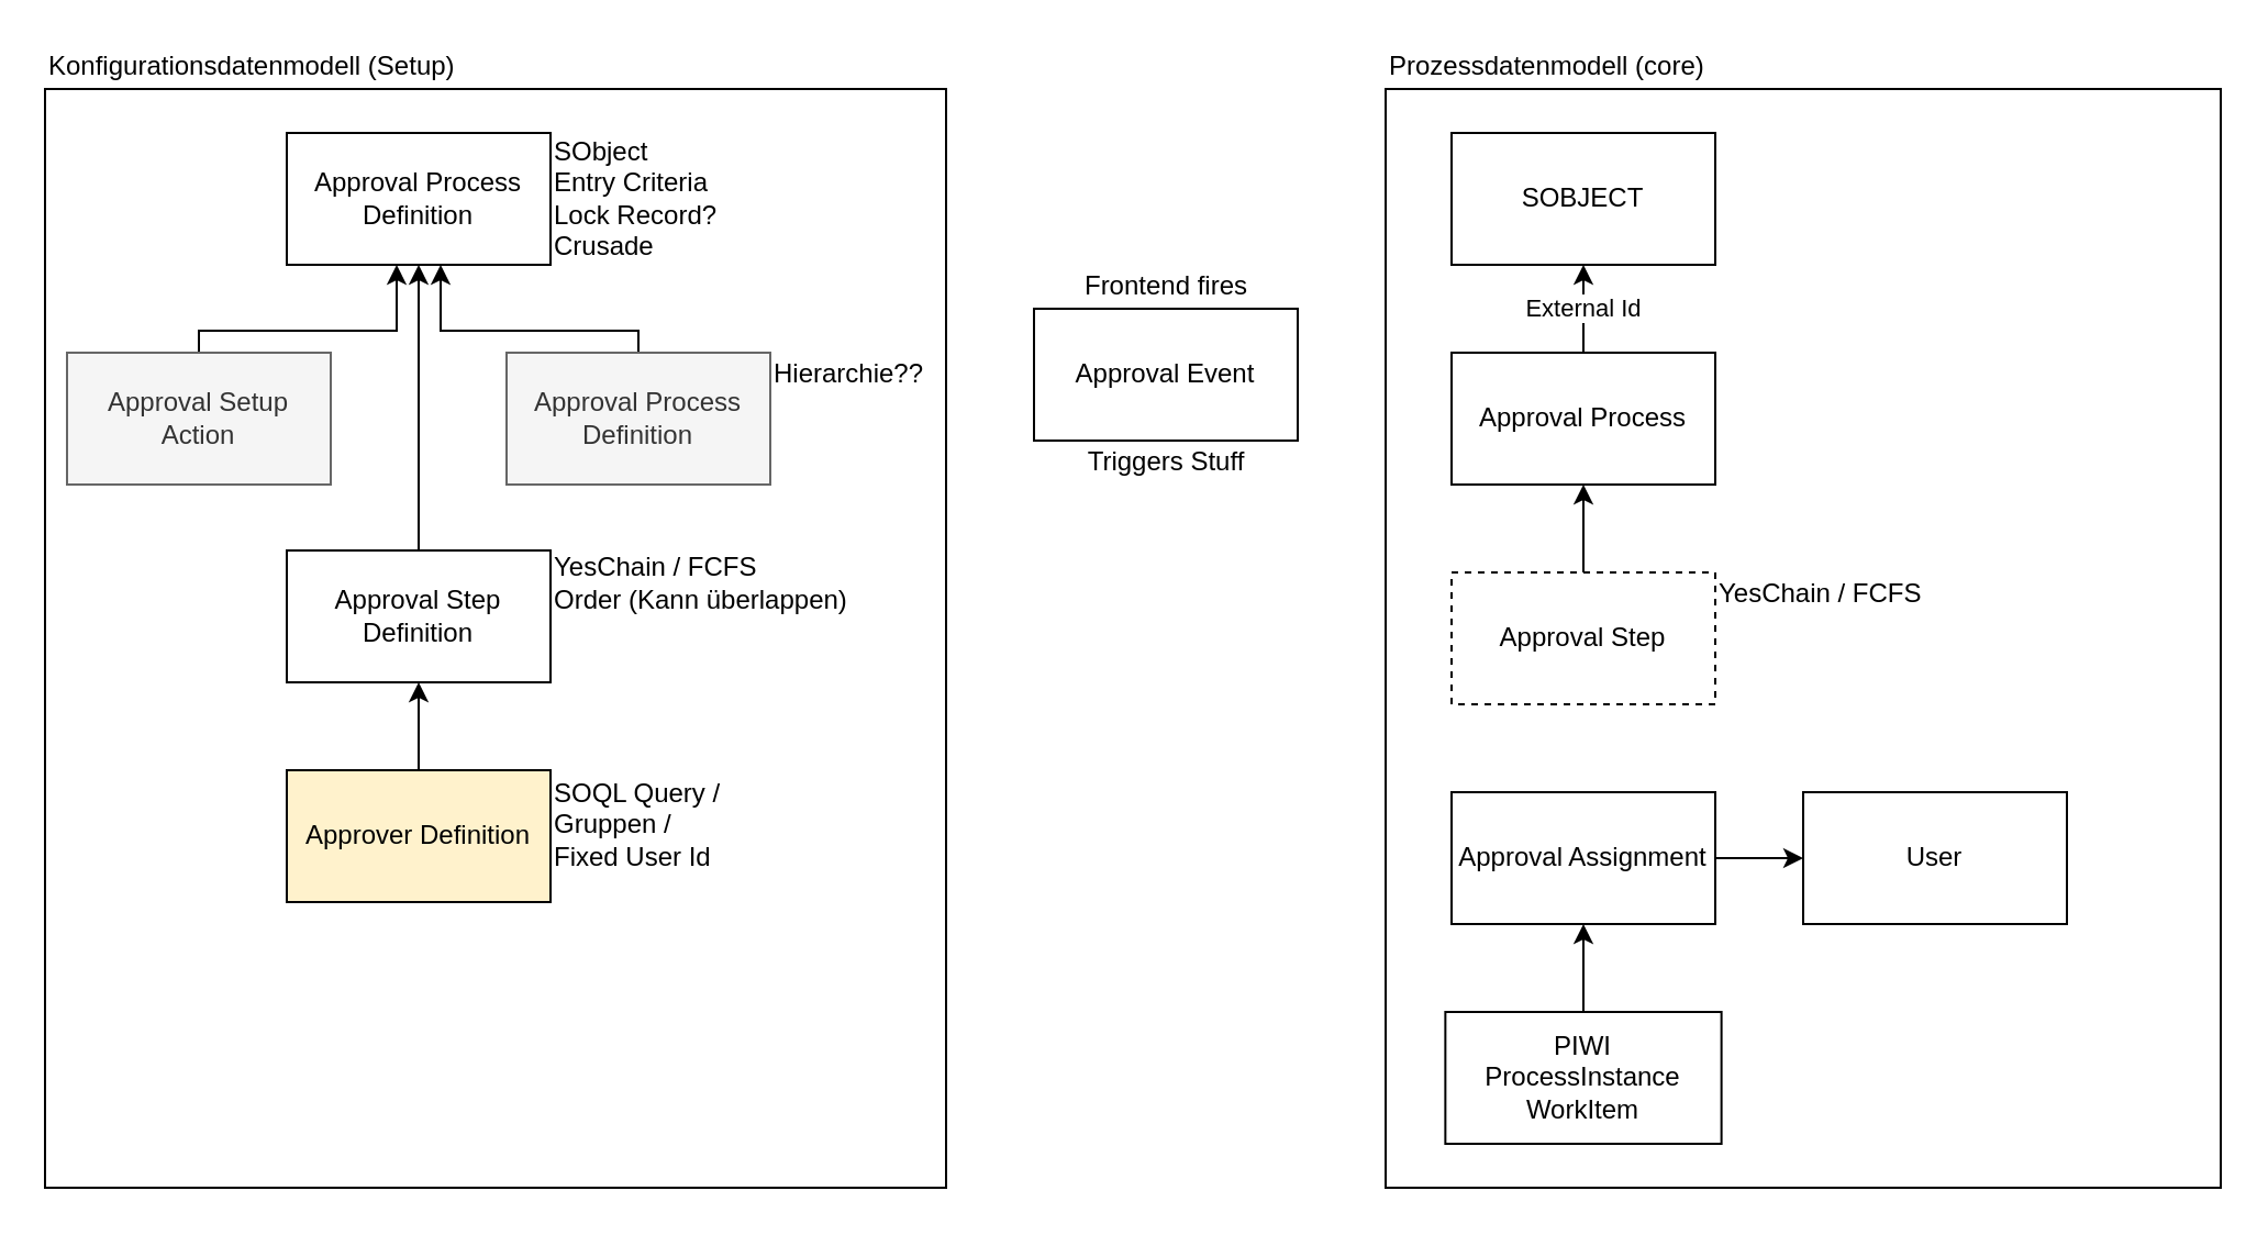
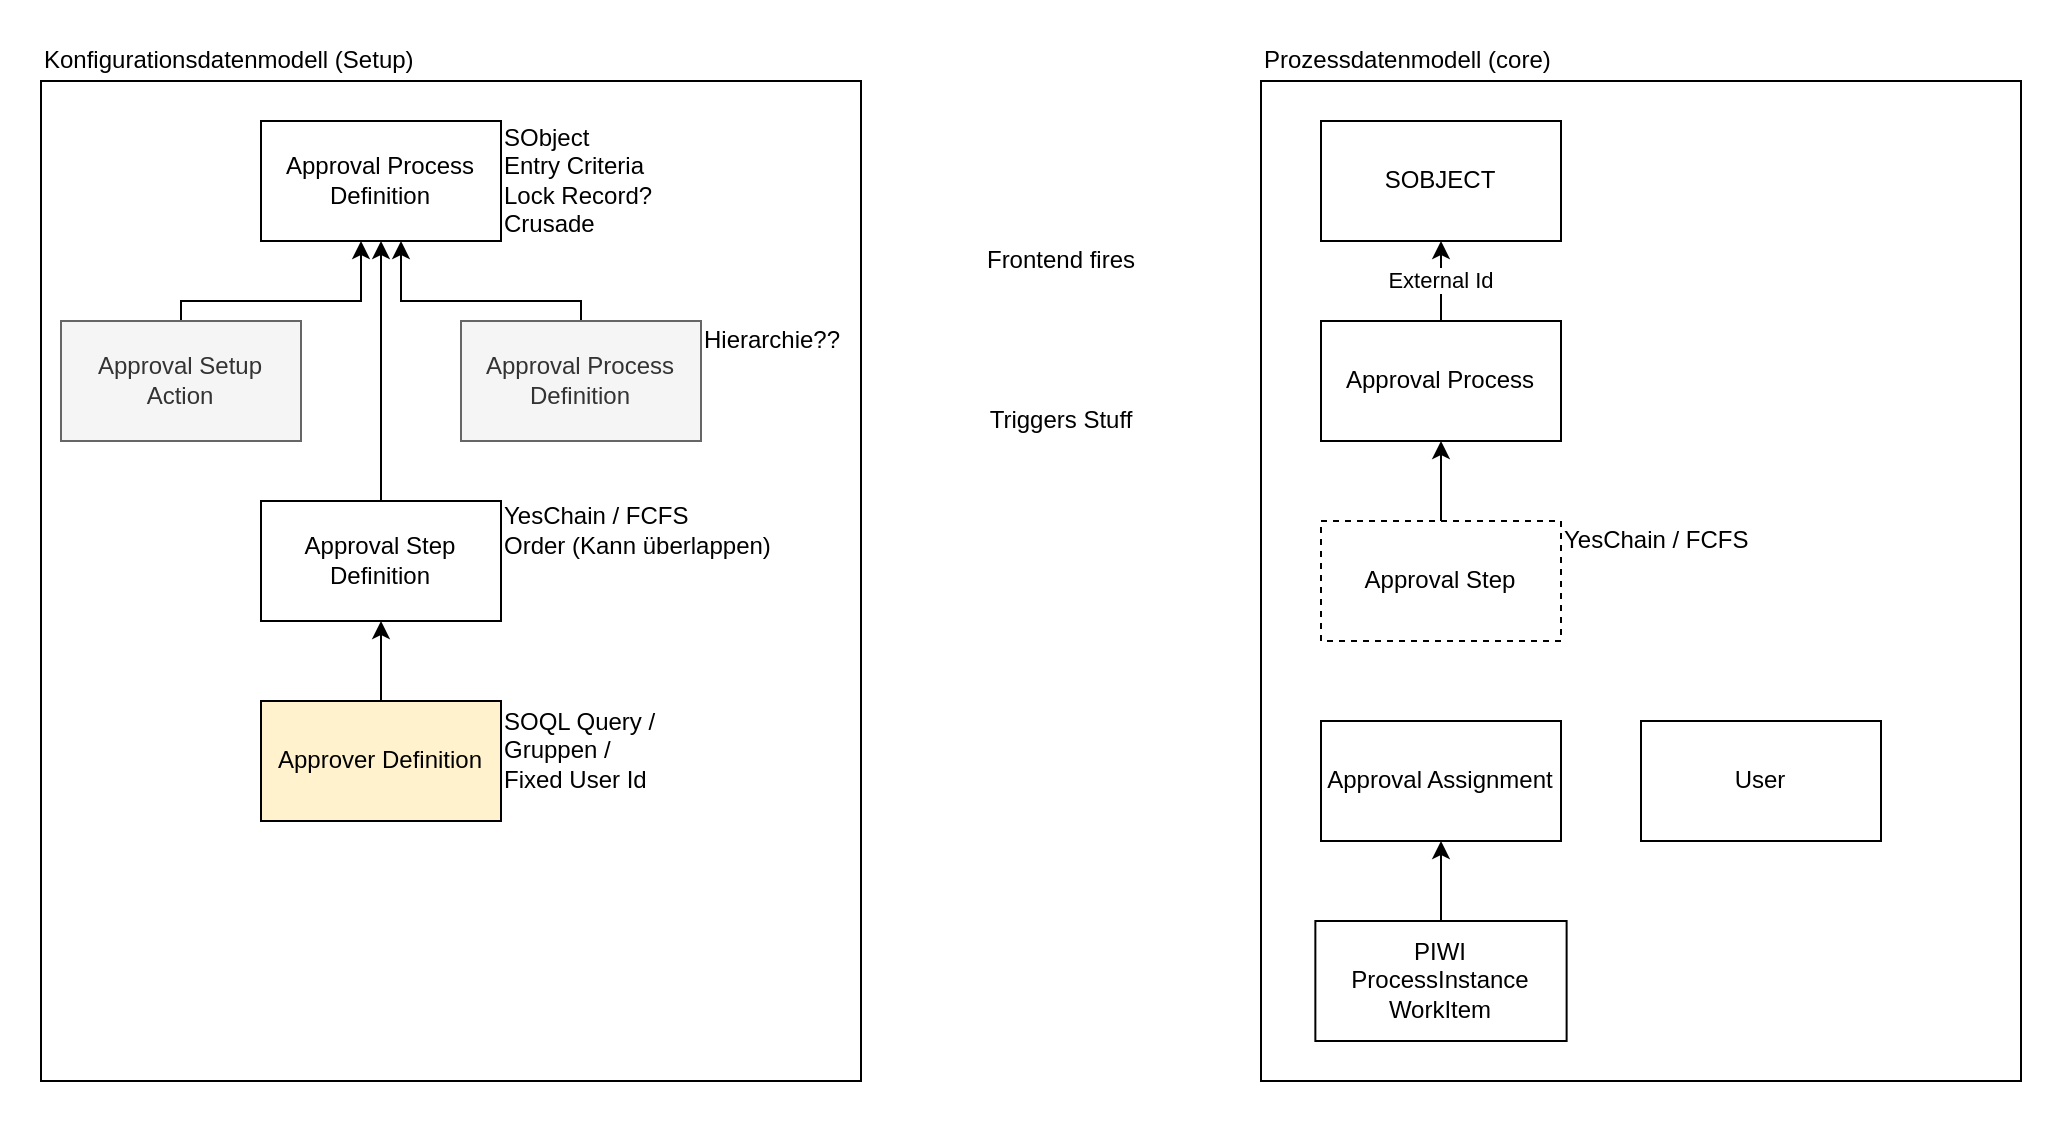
  <mxCell id="0" />
  <mxCell id="1" parent="0" />
  <mxCell id="2" value="" style="rounded=0;whiteSpace=wrap;html=1;fillColor=none;" vertex="1" parent="1"><mxGeometry x="20" y="40" width="410" height="500" as="geometry" /></mxCell>
  <mxCell id="3" value="" style="rounded=0;whiteSpace=wrap;html=1;fillColor=none;" vertex="1" parent="1"><mxGeometry x="630" y="40" width="380" height="500" as="geometry" /></mxCell>
  <mxCell id="4" value="SOBJECT" style="rounded=0;whiteSpace=wrap;html=1;" vertex="1" parent="1"><mxGeometry x="660" y="60" width="120" height="60" as="geometry" /></mxCell>
  <mxCell id="5" value="External Id" style="edgeStyle=orthogonalEdgeStyle;rounded=0;orthogonalLoop=1;jettySize=auto;html=1;entryX=0.5;entryY=1;entryDx=0;entryDy=0;" edge="1" parent="1" source="6" target="4"><mxGeometry relative="1" as="geometry" /></mxCell>
  <mxCell id="6" value="Approval Process" style="rounded=0;whiteSpace=wrap;html=1;" vertex="1" parent="1"><mxGeometry x="660" y="160" width="120" height="60" as="geometry" /></mxCell>
  <mxCell id="7" style="edgeStyle=orthogonalEdgeStyle;rounded=0;orthogonalLoop=1;jettySize=auto;html=1;entryX=0.5;entryY=1;entryDx=0;entryDy=0;" edge="1" parent="1" source="8" target="6"><mxGeometry relative="1" as="geometry" /></mxCell>
  <mxCell id="8" value="Approval Step" style="rounded=0;whiteSpace=wrap;html=1;dashed=1;" vertex="1" parent="1"><mxGeometry x="660" y="260" width="120" height="60" as="geometry" /></mxCell>
- <mxCell id="9" value="" style="edgeStyle=orthogonalEdgeStyle;rounded=0;orthogonalLoop=1;jettySize=auto;html=1;" edge="1" parent="1" source="10" target="11"><mxGeometry relative="1" as="geometry" /></mxCell>
  <mxCell id="10" value="Approval Assignment" style="rounded=0;whiteSpace=wrap;html=1;" vertex="1" parent="1"><mxGeometry x="660" y="360" width="120" height="60" as="geometry" /></mxCell>
  <mxCell id="11" value="User" style="rounded=0;whiteSpace=wrap;html=1;" vertex="1" parent="1"><mxGeometry x="820" y="360" width="120" height="60" as="geometry" /></mxCell>
  <mxCell id="12" value="YesChain / FCFS" style="text;html=1;align=left;verticalAlign=middle;resizable=0;points=[];autosize=1;strokeColor=none;fillColor=none;" vertex="1" parent="1"><mxGeometry x="780" y="260" width="110" height="20" as="geometry" /></mxCell>
  <mxCell id="13" style="edgeStyle=orthogonalEdgeStyle;rounded=0;orthogonalLoop=1;jettySize=auto;html=1;entryX=0.5;entryY=1;entryDx=0;entryDy=0;" edge="1" parent="1" source="14" target="10"><mxGeometry relative="1" as="geometry" /></mxCell>
  <mxCell id="14" value="PIWI&lt;br&gt;ProcessInstance&lt;br&gt;WorkItem" style="rounded=0;whiteSpace=wrap;html=1;" vertex="1" parent="1"><mxGeometry x="657.18" y="460" width="125.63" height="60" as="geometry" /></mxCell>
  <mxCell id="15" value="Approval Process Definition" style="rounded=0;whiteSpace=wrap;html=1;" vertex="1" parent="1"><mxGeometry x="130" y="60" width="120" height="60" as="geometry" /></mxCell>
  <mxCell id="16" value="Prozessdatenmodell (core)" style="text;html=1;align=left;verticalAlign=middle;resizable=0;points=[];autosize=1;strokeColor=none;fillColor=none;" vertex="1" parent="1"><mxGeometry x="630" y="20" width="160" height="20" as="geometry" /></mxCell>
  <mxCell id="17" style="edgeStyle=orthogonalEdgeStyle;rounded=0;orthogonalLoop=1;jettySize=auto;html=1;" edge="1" parent="1" source="18"><mxGeometry relative="1" as="geometry"><mxPoint x="200" y="120" as="targetPoint" /><Array as="points"><mxPoint x="200" y="150" /><mxPoint x="200" y="120" /></Array></mxGeometry></mxCell>
  <mxCell id="18" value="Approval Process Definition" style="rounded=0;whiteSpace=wrap;html=1;fillColor=#f5f5f5;fontColor=#333333;strokeColor=#666666;" vertex="1" parent="1"><mxGeometry x="230" y="160" width="120" height="60" as="geometry" /></mxCell>
  <mxCell id="19" value="Hierarchie??" style="text;html=1;align=left;verticalAlign=middle;resizable=0;points=[];autosize=1;strokeColor=none;fillColor=none;" vertex="1" parent="1"><mxGeometry x="350" y="160" width="80" height="20" as="geometry" /></mxCell>
  <mxCell id="20" style="edgeStyle=orthogonalEdgeStyle;rounded=0;orthogonalLoop=1;jettySize=auto;html=1;" edge="1" parent="1" source="21" target="15"><mxGeometry relative="1" as="geometry" /></mxCell>
  <mxCell id="21" value="Approval Step Definition" style="rounded=0;whiteSpace=wrap;html=1;" vertex="1" parent="1"><mxGeometry x="130" y="250" width="120" height="60" as="geometry" /></mxCell>
  <mxCell id="22" value="SObject&lt;br&gt;Entry Criteria&lt;br&gt;Lock Record?&lt;br&gt;Crusade" style="text;html=1;align=left;verticalAlign=middle;resizable=0;points=[];autosize=1;strokeColor=none;fillColor=none;" vertex="1" parent="1"><mxGeometry x="250" y="60" width="90" height="60" as="geometry" /></mxCell>
  <mxCell id="23" value="YesChain / FCFS&lt;br&gt;Order (Kann überlappen)" style="text;html=1;align=left;verticalAlign=middle;resizable=0;points=[];autosize=1;strokeColor=none;fillColor=none;" vertex="1" parent="1"><mxGeometry x="250" y="250" width="150" height="30" as="geometry" /></mxCell>
  <mxCell id="24" style="edgeStyle=orthogonalEdgeStyle;rounded=0;orthogonalLoop=1;jettySize=auto;html=1;" edge="1" parent="1" source="25"><mxGeometry relative="1" as="geometry"><mxPoint x="180" y="120" as="targetPoint" /><Array as="points"><mxPoint x="180" y="150" /><mxPoint x="180" y="120" /></Array></mxGeometry></mxCell>
  <mxCell id="25" value="Approval Setup Action" style="rounded=0;whiteSpace=wrap;html=1;fillColor=#f5f5f5;fontColor=#333333;strokeColor=#666666;" vertex="1" parent="1"><mxGeometry x="30" y="160" width="120" height="60" as="geometry" /></mxCell>
  <mxCell id="26" style="edgeStyle=orthogonalEdgeStyle;rounded=0;orthogonalLoop=1;jettySize=auto;html=1;entryX=0.5;entryY=1;entryDx=0;entryDy=0;" edge="1" parent="1" source="27" target="21"><mxGeometry relative="1" as="geometry" /></mxCell>
  <mxCell id="27" value="Approver Definition" style="rounded=0;whiteSpace=wrap;html=1;fillColor=#fff2cc;" vertex="1" parent="1"><mxGeometry x="130" y="350" width="120" height="60" as="geometry" /></mxCell>
  <mxCell id="28" value="SOQL Query /&lt;br&gt;Gruppen /&amp;nbsp;&lt;br&gt;Fixed User Id" style="text;html=1;align=left;verticalAlign=middle;resizable=0;points=[];autosize=1;strokeColor=none;fillColor=none;" vertex="1" parent="1"><mxGeometry x="250" y="350" width="90" height="50" as="geometry" /></mxCell>
- <mxCell id="29" value="Approval Event" style="rounded=0;whiteSpace=wrap;html=1;" vertex="1" parent="1"><mxGeometry x="470" y="140" width="120" height="60" as="geometry" /></mxCell>
  <mxCell id="30" value="Konfigurationsdatenmodell (Setup)" style="text;html=1;align=left;verticalAlign=middle;resizable=0;points=[];autosize=1;strokeColor=none;fillColor=none;" vertex="1" parent="1"><mxGeometry x="20" y="20" width="200" height="20" as="geometry" /></mxCell>
  <mxCell id="31" value="Triggers Stuff" style="text;html=1;align=center;verticalAlign=middle;resizable=0;points=[];autosize=1;strokeColor=none;fillColor=none;" vertex="1" parent="1"><mxGeometry x="485" y="200" width="90" height="20" as="geometry" /></mxCell>
  <mxCell id="32" value="Frontend fires" style="text;html=1;align=center;verticalAlign=middle;resizable=0;points=[];autosize=1;strokeColor=none;fillColor=none;" vertex="1" parent="1"><mxGeometry x="485" y="120" width="90" height="20" as="geometry" /></mxCell>
